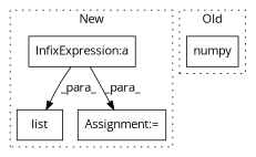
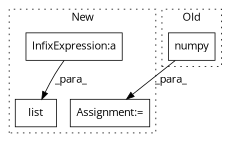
  digraph {
    fontname="Open Sans"
    node [a=32 fontname="Open Sans" shape=box]
    edge [fontname="Open Sans"]
    n1 [l="5,1" label=list s="5108,5151"]
    n2 [a=7 l=1 label="Assignment:=" s=5165]
    n3 [a=27 l=3 label="InfixExpression:a" s=5105]
    n4 [l=7 label=numpy s=4982]
    subgraph cluster_1 {
      label=New
      style=dotted
      n1
      n2
      n3
    }
    subgraph cluster_2 {
      label=Old
      style=dotted
      n4
    }
    n3 -> n1 [label=_para_]
-   n3 -> n2 [label=_para_]
+   n4 -> n2 [label=_para_]
  }
